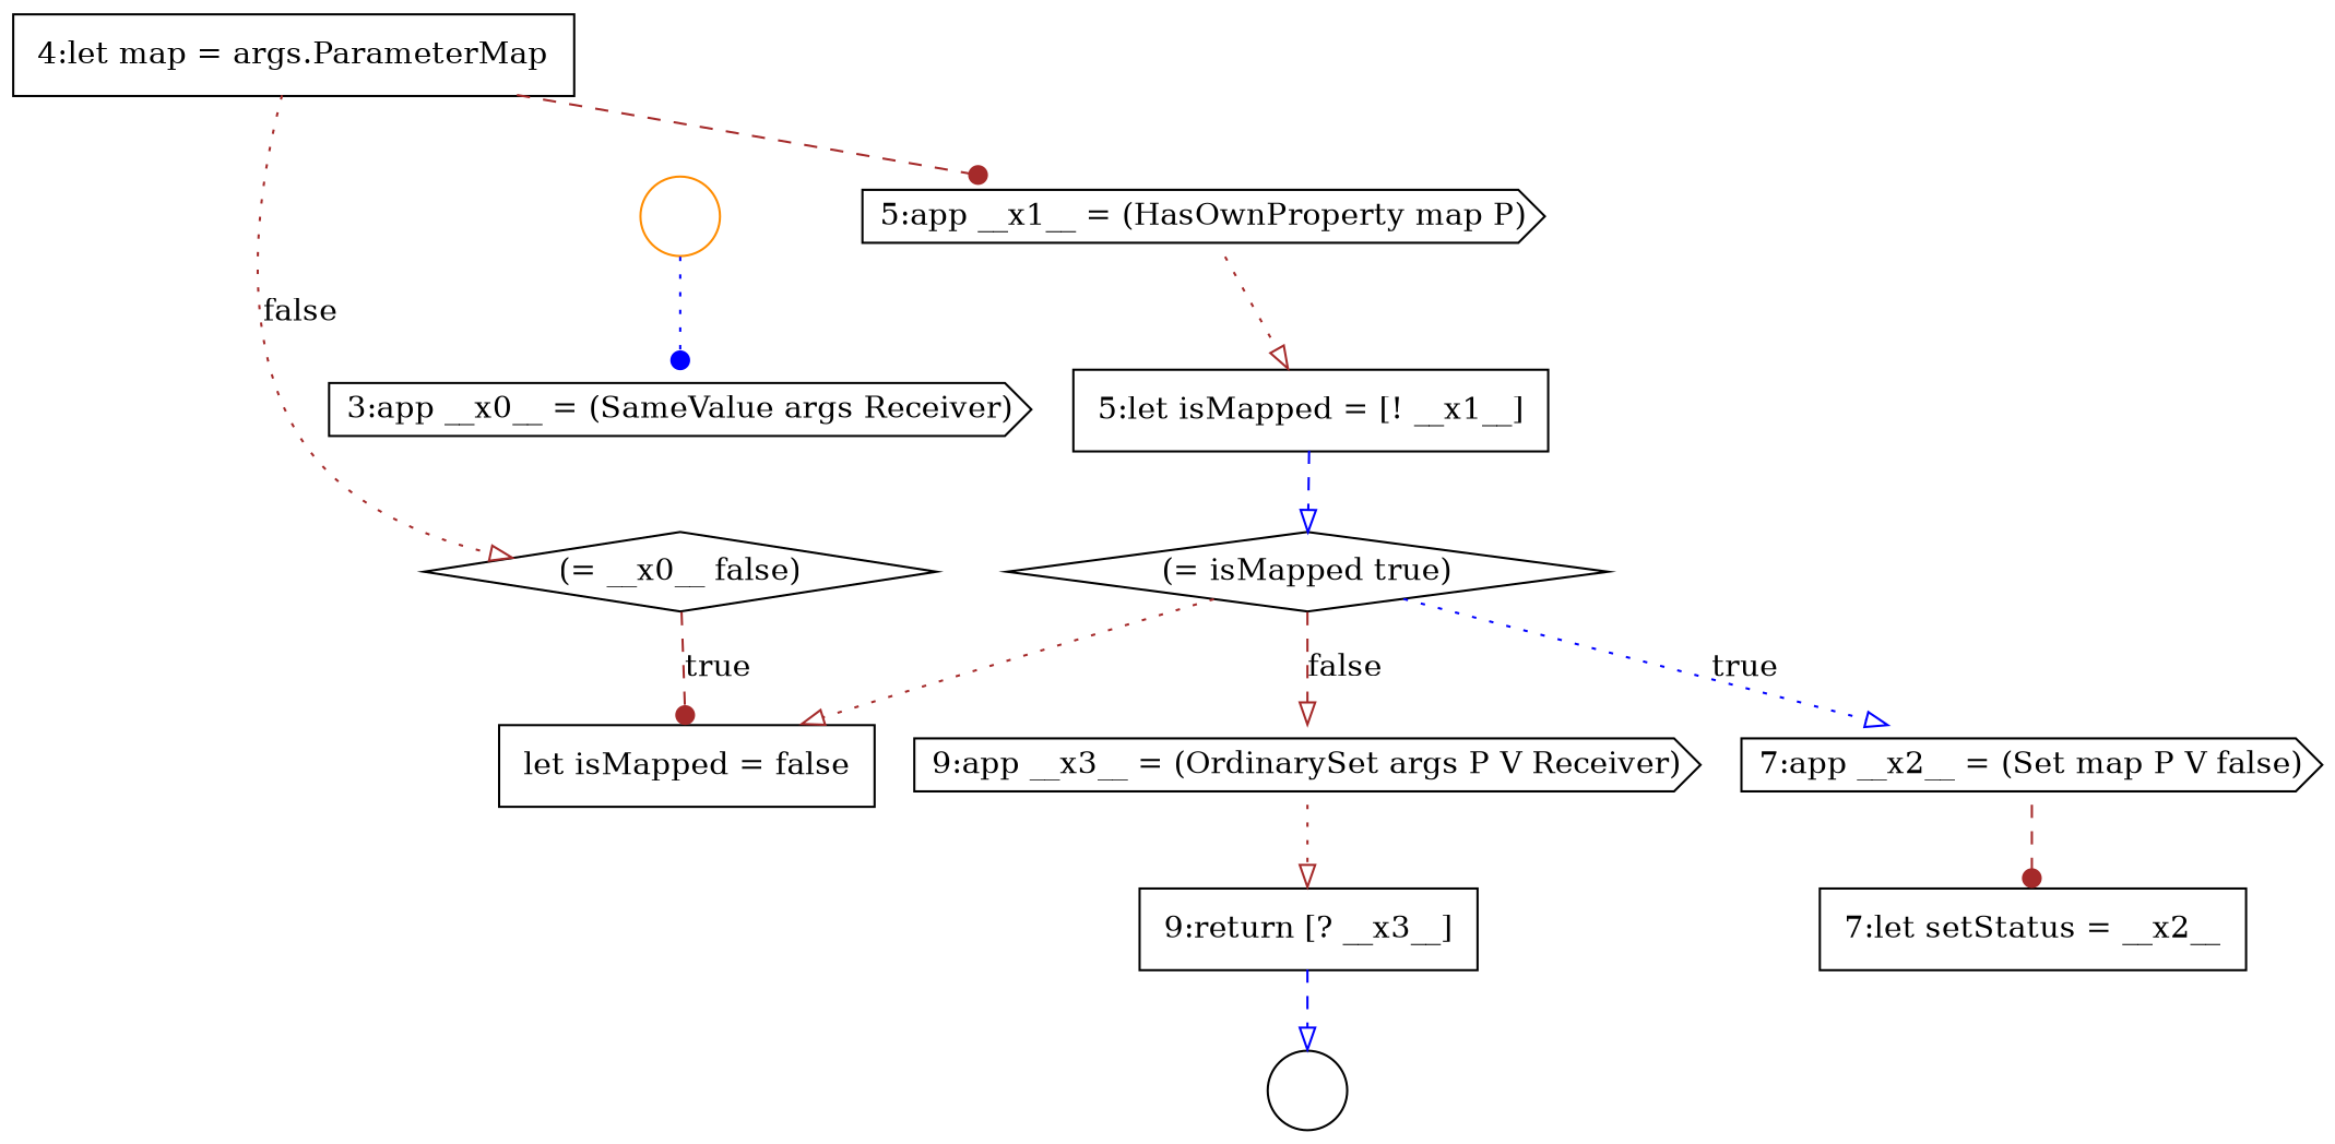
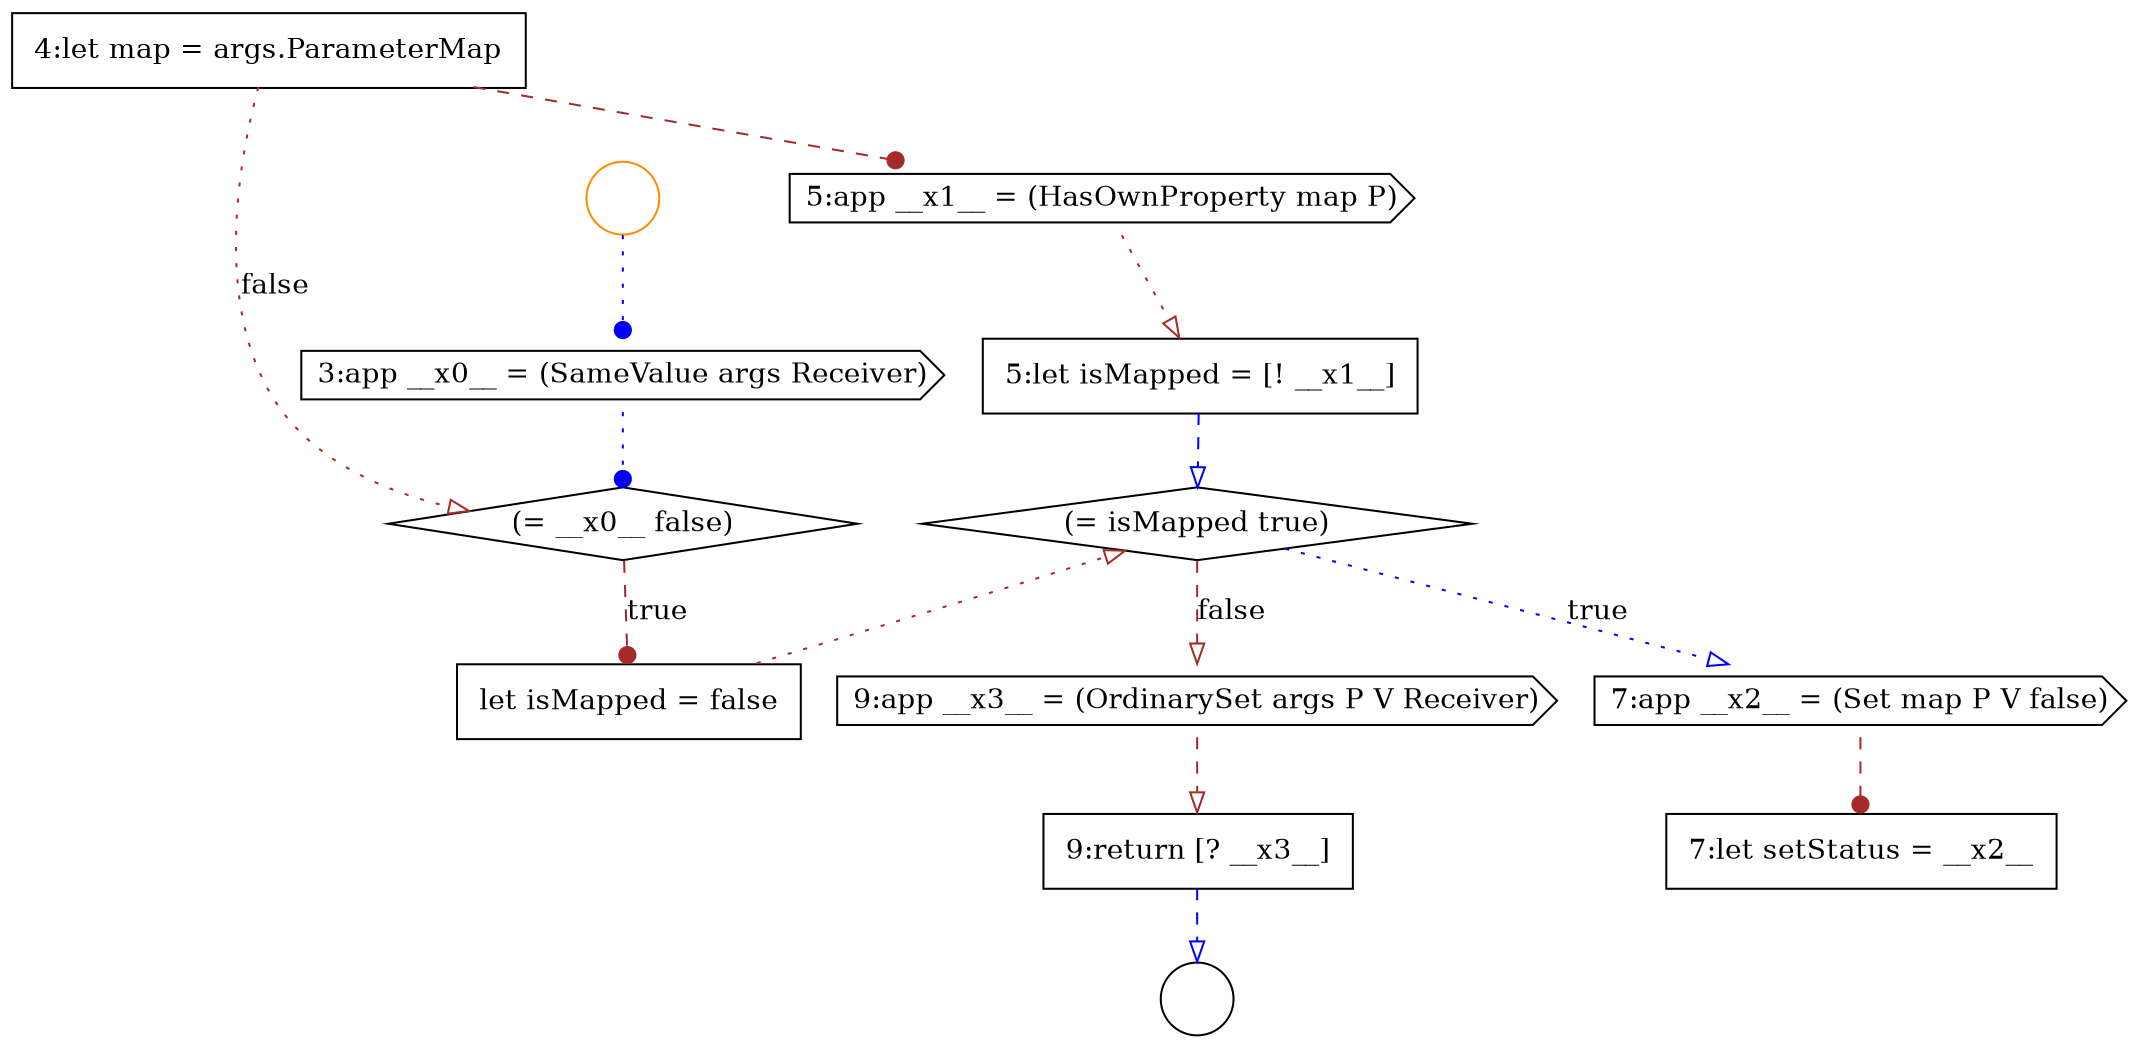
  digraph {
    node [color=black fillcolor=white shape=none style=filled]
    edge [arrowhead=onormal color=brown style=dotted]
    n1 [label=<<font color="black">     <table border="0" cellborder="1" cellspacing="0" cellpadding="10">       <tr><td align="left">9:return [? __x3__]</td></tr>     </table>   </font>> margin=0]
    n2 [label=" " shape=circle]
    n3 [label=<<font color="black">(= isMapped true)</font>> shape=diamond]
    n4 [label=<<font color="black">7:app __x2__ = (Set map P V false)</font>> shape=cds]
    n5 [label=<<font color="black">9:app __x3__ = (OrdinarySet args P V Receiver)</font>> shape=cds]
    n6 [label=<<font color="black">     <table border="0" cellborder="1" cellspacing="0" cellpadding="10">       <tr><td align="left">7:let setStatus = __x2__</td></tr>     </table>   </font>> margin=0]
    n7 [label=<<font color="black">(= __x0__ false)</font>> shape=diamond]
    n8 [label=<<font color="black">     <table border="0" cellborder="1" cellspacing="0" cellpadding="10">       <tr><td align="left">let isMapped = false</td></tr>     </table>   </font>> margin=0]
    n9 [label=<<font color="black">     <table border="0" cellborder="1" cellspacing="0" cellpadding="10">       <tr><td align="left">4:let map = args.ParameterMap</td></tr>     </table>   </font>> margin=0]
    n10 [label=<<font color="black">5:app __x1__ = (HasOwnProperty map P)</font>> shape=cds]
    n11 [label=<<font color="black">3:app __x0__ = (SameValue args Receiver)</font>> shape=cds]
    n12 [label=<<font color="black">     <table border="0" cellborder="1" cellspacing="0" cellpadding="10">       <tr><td align="left">5:let isMapped = [! __x1__]</td></tr>     </table>   </font>> margin=0]
    n13 [color=darkorange label=" " shape=circle]
    n1 -> n2 [color=blue style=dashed]
    n3 -> n4 [color=blue label=<<font color="black">true</font>>]
    n3 -> n5 [label=<<font color="black">false</font>> style=dashed]
    n4 -> n6 [arrowhead=dot style=dashed]
-   n5 -> n1
+   n5 -> n1 [style=dashed]
    n7 -> n8 [arrowhead=dot label=<<font color="black">true</font>> style=dashed]
-   n3 -> n8
+   n8 -> n3
    n9 -> n7 [label=<<font color="black">false</font>>]
    n9 -> n10 [arrowhead=dot style=dashed]
    n10 -> n12
+   n11 -> n7 [arrowhead=dot color=blue]
    n12 -> n3 [color=blue style=dashed]
    n13 -> n11 [arrowhead=dot color=blue]
  }
